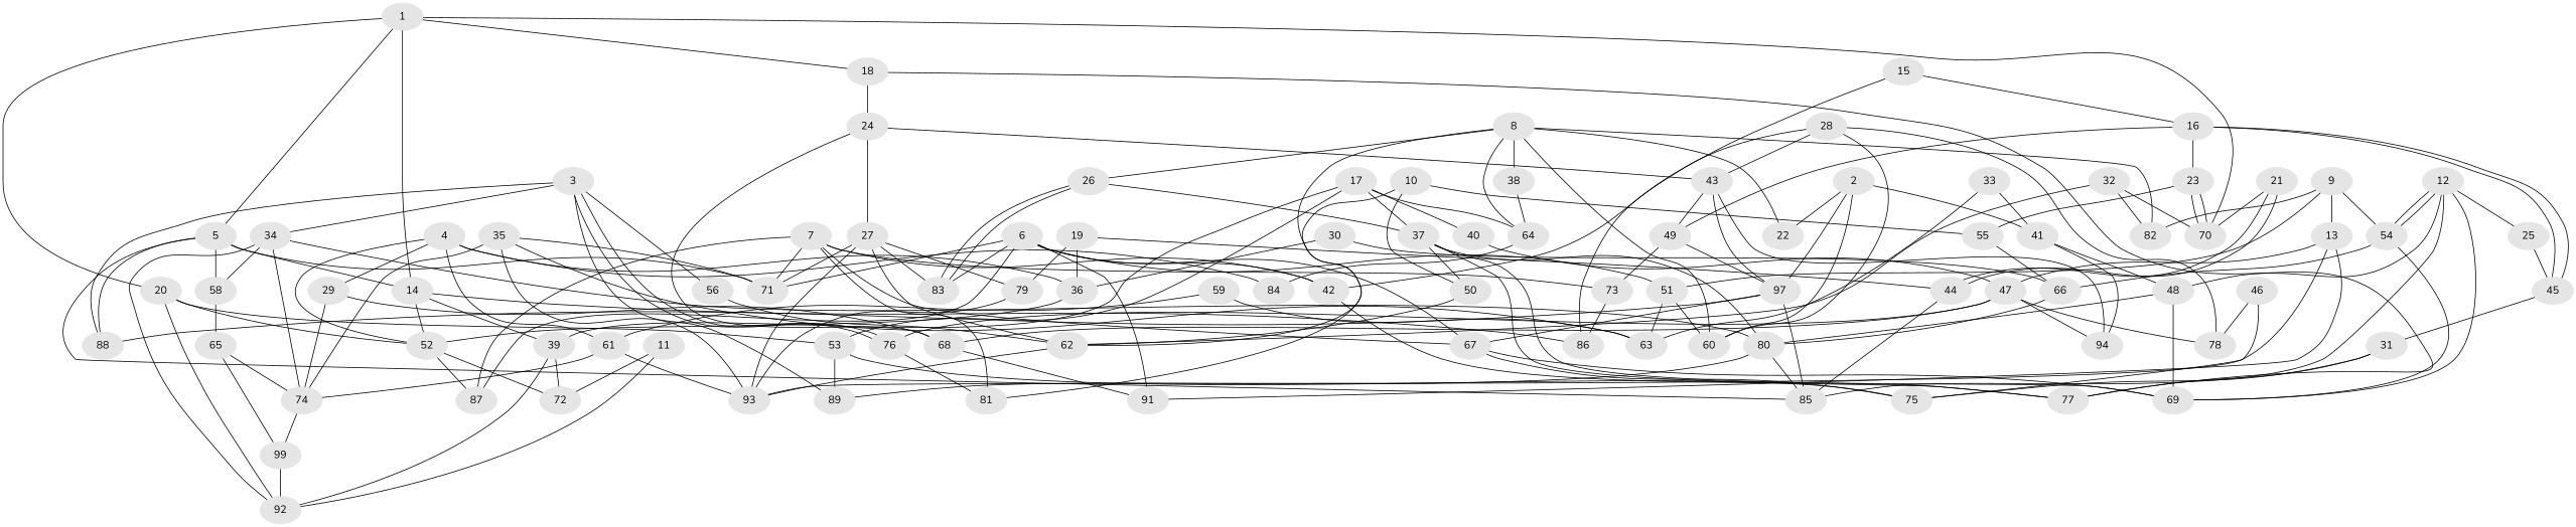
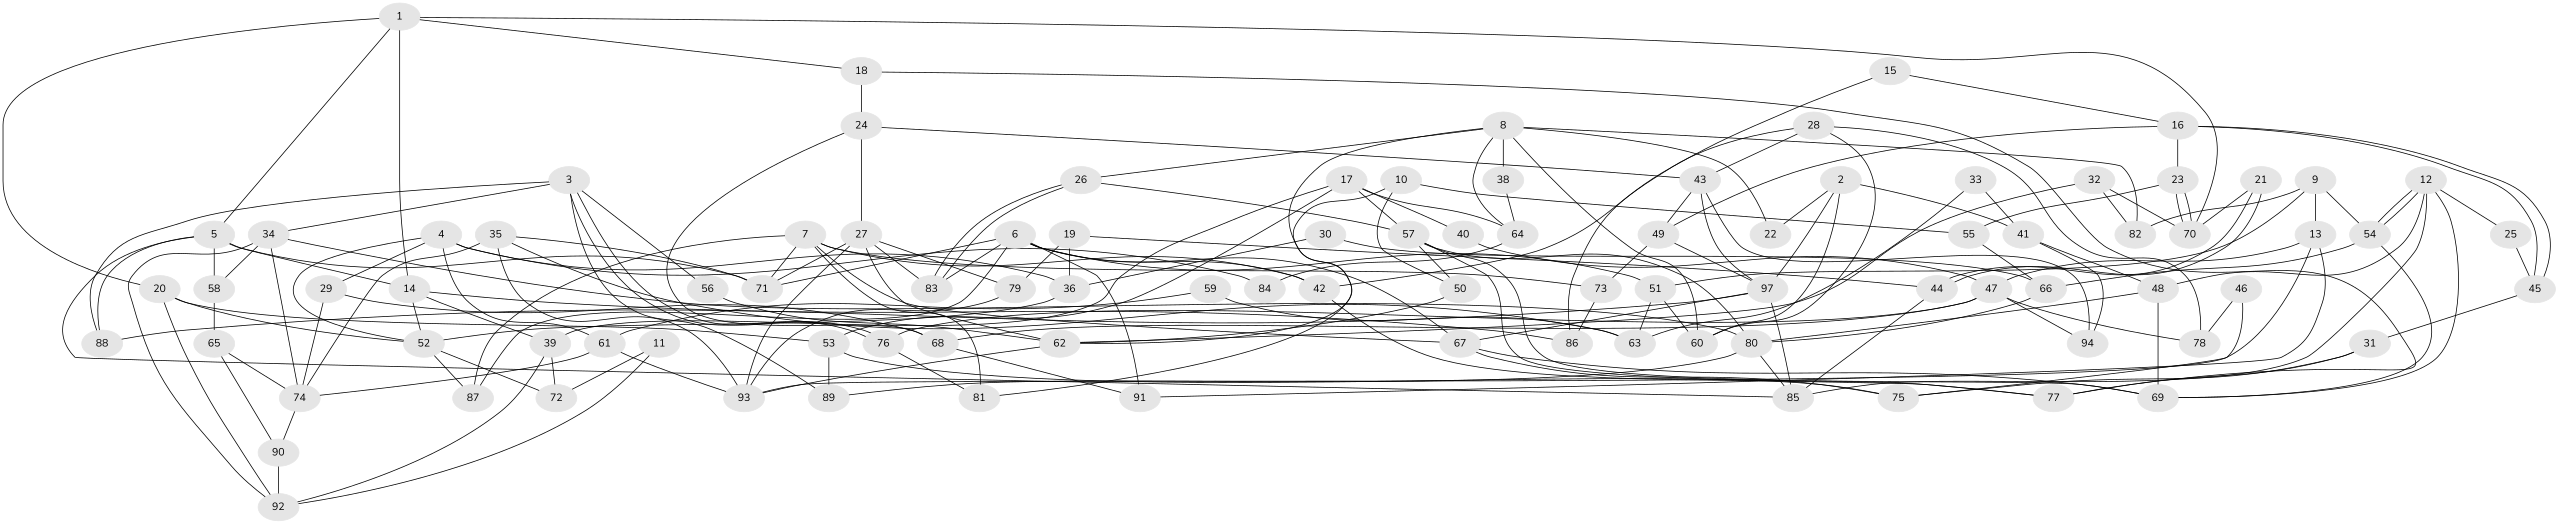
  graph {
    fontname=Nunito
    node [color=gray90 fontname=Nunito style=filled]
    edge [fontname=Nunito]
    1
    5
    14
    18
    20
    70
    88
    58
    71
    85
    52
    39
    86
    24
    77
    92
    53
    2
    22
    41
    n21 [label=97]
    60
    48
    94
    67
    3
    34
    56
    76
    89
    74
    80
    62
    81
    4
    29
    36
    61
    84
    68
    87
    72
    93
    65
    6
    42
    51
    83
    91
    63
    69
    75
    7
    73
    8
    26
    38
    64
    82
-   37
+   37 [label=57]
    9
    13
    54
    47
    66
    10
    50
    55
    11
    12
    25
    45
    78
    15
    16
    23
    49
    31
    17
    40
    27
    43
    19
    44
    79
    21
    28
-   90 [label=99]
+   90
    30
    32
    33
    35
    46
    59
    1 -- 5
    1 -- 14
    1 -- 18
    1 -- 20
    1 -- 70
    5 -- 14
    5 -- 88
    5 -- 58
    5 -- 71
    5 -- 85
    14 -- 52
    14 -- 39
    14 -- 86
    18 -- 24
    18 -- 77
    20 -- 52
    20 -- 92
    20 -- 53
    58 -- 65
    52 -- 87
    52 -- 72
    39 -- 92
    39 -- 72
    24 -- 68
    24 -- 27
    24 -- 43
    53 -- 89
    53 -- 75
    2 -- 22
    2 -- 41
    2 -- n21
    2 -- 60
    41 -- 48
    41 -- 94
    n21 -- 88
    n21 -- 85
    n21 -- 67
    48 -- 80
    48 -- 69
    67 -- 69
    67 -- 75
    3 -- 88
    3 -- 34
    3 -- 56
    3 -- 76
    3 -- 76
    3 -- 89
    34 -- 58
    34 -- 92
    34 -- 74
    34 -- 80
    56 -- 62
    76 -- 81
    74 -- 90
    80 -- 85
    80 -- 89
    62 -- 93
    4 -- 52
    4 -- 29
    4 -- 36
    4 -- 61
    4 -- 84
    29 -- 74
    29 -- 68
    36 -- 52
    61 -- 74
    61 -- 93
    68 -- 91
    65 -- 74
    65 -- 90
    6 -- 71
    6 -- 67
    6 -- 87
    6 -- 42
    6 -- 51
    6 -- 83
    6 -- 91
    42 -- 77
    51 -- 60
    51 -- 63
    7 -- 71
    7 -- 67
    7 -- 81
    7 -- 87
    7 -- 42
    7 -- 73
    73 -- 86
    8 -- 22
    8 -- 60
    8 -- 81
    8 -- 26
    8 -- 38
    8 -- 64
    8 -- 82
    26 -- 83
    26 -- 83
    26 -- 37
    38 -- 64
    64 -- 84
    37 -- 77
    37 -- 80
    37 -- 69
    37 -- 50
    9 -- 51
    9 -- 82
    9 -- 13
    9 -- 54
    13 -- 93
    13 -- 91
    13 -- 47
    54 -- 69
    54 -- 66
    47 -- 94
    47 -- 76
    47 -- 68
    47 -- 78
    66 -- 80
    10 -- 62
    10 -- 50
    10 -- 55
    50 -- 62
    55 -- 66
    11 -- 92
    11 -- 72
    12 -- 85
    12 -- 48
    12 -- 69
    12 -- 54
    12 -- 54
    12 -- 25
    25 -- 45
    45 -- 31
    15 -- 42
    15 -- 16
    16 -- 45
    16 -- 45
    16 -- 23
    16 -- 49
    23 -- 70
    23 -- 70
    23 -- 55
    49 -- n21
    49 -- 73
    31 -- 77
    31 -- 75
    17 -- 39
    17 -- 53
    17 -- 64
    17 -- 37
    17 -- 40
    40 -- 47
    27 -- 71
    27 -- 62
    27 -- 93
    27 -- 83
    27 -- 79
    43 -- n21
    43 -- 94
    43 -- 49
    19 -- 36
    19 -- 44
    19 -- 79
    44 -- 85
    79 -- 93
    21 -- 70
    21 -- 44
    21 -- 44
    28 -- 86
    28 -- 60
    28 -- 78
    28 -- 43
    90 -- 92
    30 -- 36
    30 -- 66
    32 -- 70
    32 -- 62
    32 -- 82
    33 -- 41
    33 -- 63
    35 -- 71
    35 -- 74
    35 -- 93
    35 -- 63
    46 -- 75
    46 -- 78
    59 -- 61
    59 -- 63
  }
